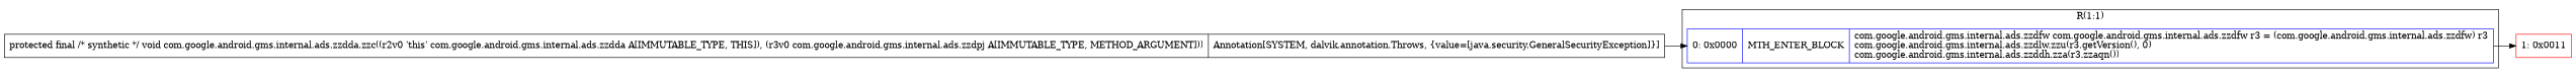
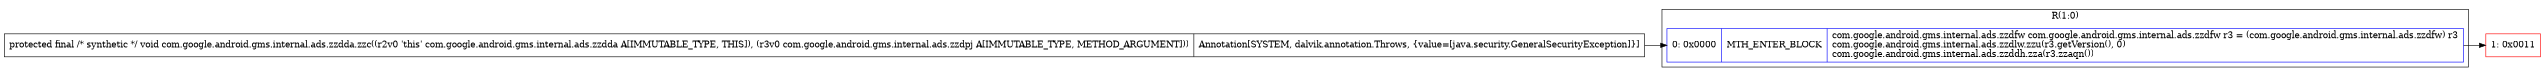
  digraph {
    rankdir=LR
    node [shape=record]
    n1 [color=blue label="{0\:\ 0x0000|MTH_ENTER_BLOCK\l|com.google.android.gms.internal.ads.zzdfw com.google.android.gms.internal.ads.zzdfw r3 = (com.google.android.gms.internal.ads.zzdfw) r3\lcom.google.android.gms.internal.ads.zzdlw.zzu(r3.getVersion(), 0)\lcom.google.android.gms.internal.ads.zzddh.zza(r3.zzaqn())\l}"]
    n2 [color=red label="{1\:\ 0x0011}"]
    n3 [label="{protected final \/* synthetic *\/ void com.google.android.gms.internal.ads.zzdda.zzc((r2v0 'this' com.google.android.gms.internal.ads.zzdda A[IMMUTABLE_TYPE, THIS]), (r3v0 com.google.android.gms.internal.ads.zzdpj A[IMMUTABLE_TYPE, METHOD_ARGUMENT]))  | Annotation[SYSTEM, dalvik.annotation.Throws, \{value=[java.security.GeneralSecurityException]\}]\l}"]
    subgraph cluster_1 {
-     label="R(1:1)"
+     label="R(1:0)"
      n1
    }
    n1 -> n2
    n3 -> n1
  }
